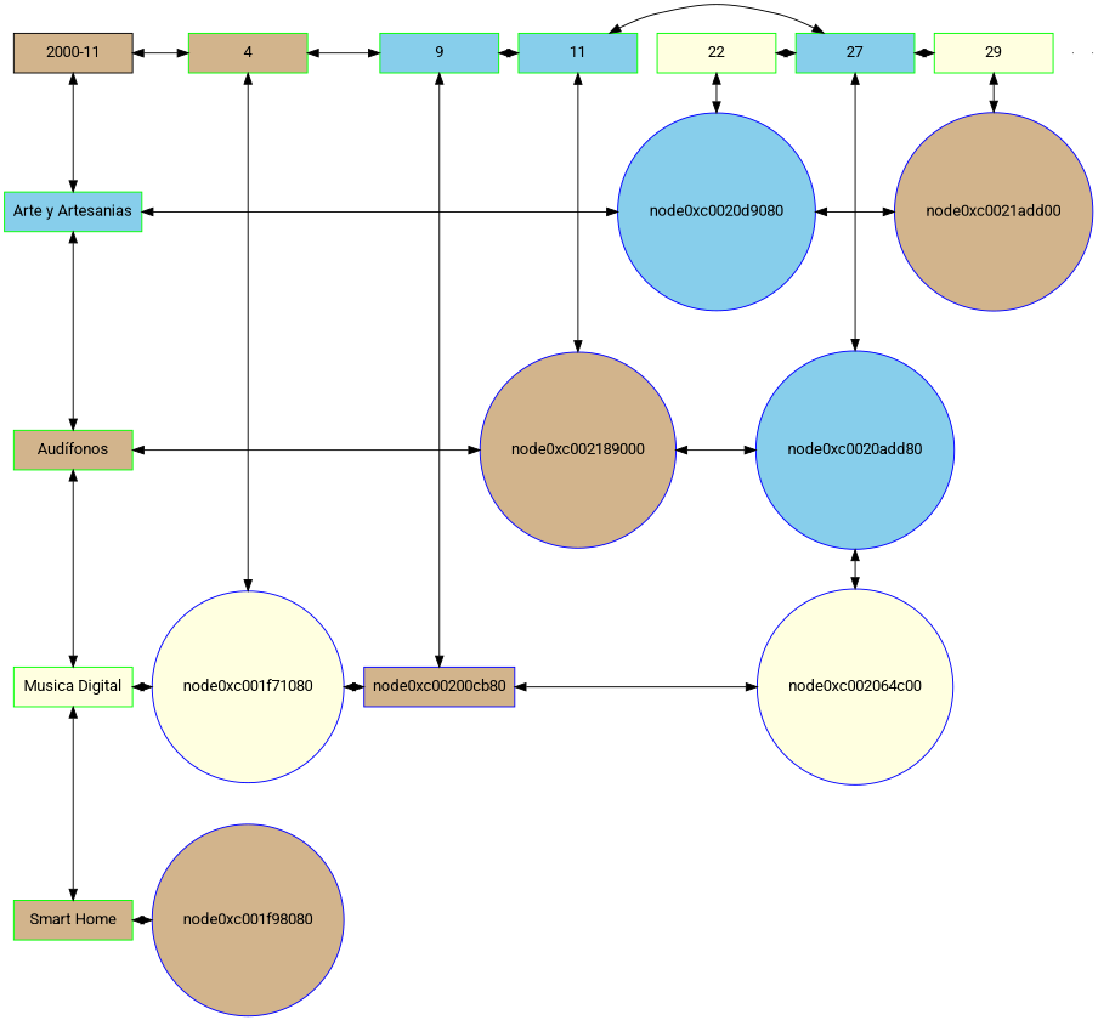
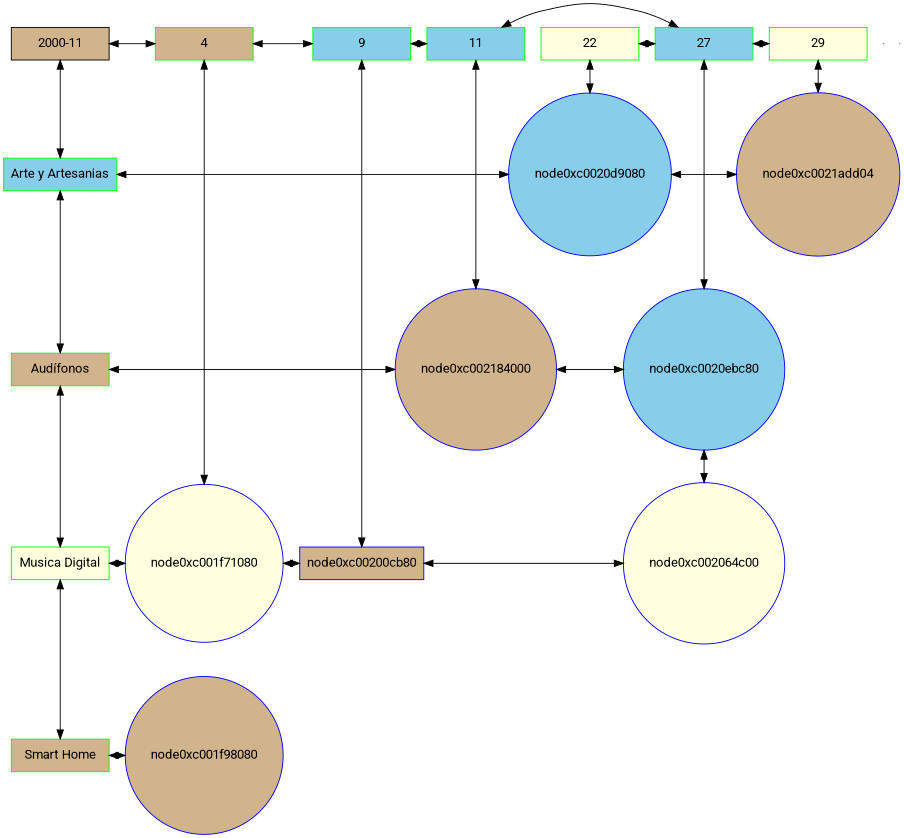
  digraph {
    fontname=Roboto
    node [fillcolor=tan fontname=Roboto group=1 shape=box style=filled color=green]
    edge [dir=both fontname=Roboto]
    n1 [label="2000-11" width=1.5 color=""]
    n2 [group=4 label=4 width=1.5]
    n3 [fillcolor=skyblue group=9 label=9 width=1.5]
    n4 [fillcolor=skyblue group=11 label=11 width=1.5]
    n5 [fillcolor=lightyellow group=22 label=22 width=1.5]
    n6 [fillcolor=skyblue group=27 label=27 width=1.5]
    n7 [fillcolor=lightyellow group=29 label=29 width=1.5]
    n8 [fillcolor=skyblue label="Arte y Artesanias" width=1.5]
    node0xc0020d9080 [color=blue fillcolor=skyblue group=22 shape=circle width=0.5]
-   node0xc0021add00 [color=blue group=29 shape=circle width=0.5]
+   node0xc0021add00 [color=blue group=29 shape=circle width=0.5 label=node0xc0021add04]
    n11 [label="Audífonos" width=1.5]
-   node0xc002184000 [color=blue group=11 shape=circle width=0.5 label=node0xc002189000]
-   node0xc0020ebc80 [color=blue fillcolor=skyblue group=27 shape=circle width=0.5 label=node0xc0020add80]
+   node0xc002184000 [color=blue group=11 shape=circle width=0.5]
+   node0xc0020ebc80 [color=blue fillcolor=skyblue group=27 shape=circle width=0.5]
    n14 [fillcolor=lightyellow label="Musica Digital" width=1.5]
    node0xc001f71080 [color=blue fillcolor=lightyellow group=4 shape=circle width=0.5]
    node0xc00200cb80 [color=blue group=9 width=0.5]
    node0xc002064c00 [color=blue fillcolor=lightyellow group=27 shape=circle width=0.5]
    n18 [label="Smart Home" width=1.5]
    node0xc001f98080 [color=blue group=11 shape=circle width=0.5]
    e0 [fillcolor=lightyellow shape=point width=0 group="" color=""]
    e1 [fillcolor=lightyellow shape=point width=0 group="" color=""]
    subgraph sub_1 {
      rank=same
      n1
      n2
    }
    subgraph sub_2 {
      rank=same
      n2
      n3
    }
    subgraph sub_3 {
      rank=same
      n3
      n4
    }
    subgraph sub_4 {
      rank=same
      n4
      n5
    }
    subgraph sub_5 {
      rank=same
      n5
      n6
    }
    subgraph sub_6 {
      rank=same
      n6
      n7
    }
    subgraph sub_7 {
      rank=same
      n8
      node0xc0020d9080
    }
    subgraph sub_8 {
      rank=same
      node0xc0020d9080
      node0xc0021add00
    }
    subgraph sub_9 {
      rank=same
      n11
      node0xc002184000
    }
    subgraph sub_10 {
      rank=same
      node0xc002184000
      node0xc0020ebc80
    }
    subgraph sub_11 {
      rank=same
      n14
      node0xc001f71080
    }
    subgraph sub_12 {
      rank=same
      node0xc001f71080
      node0xc00200cb80
    }
    subgraph sub_13 {
      rank=same
      node0xc00200cb80
      node0xc002064c00
    }
    subgraph sub_14 {
      rank=same
      n18
      node0xc001f98080
    }
    n1 -> n2
    n1 -> n8
    n2 -> n3
    n2 -> node0xc001f71080
    n3 -> n4
    n3 -> node0xc00200cb80
    n4 -> n6
    n4 -> node0xc002184000
    n5 -> n6
    n5 -> node0xc0020d9080
    n6 -> n7
    n6 -> node0xc0020ebc80
    n7 -> node0xc0021add00
    n8 -> node0xc0020d9080
    n8 -> n11
    node0xc0020d9080 -> node0xc0021add00
    n11 -> node0xc002184000
    n11 -> n14
    node0xc002184000 -> node0xc0020ebc80
    node0xc0020ebc80 -> node0xc002064c00
    n14 -> node0xc001f71080
    n14 -> n18
    node0xc001f71080 -> node0xc00200cb80
    node0xc00200cb80 -> node0xc002064c00
    n18 -> node0xc001f98080
  }
